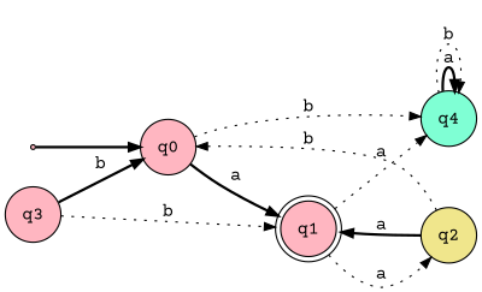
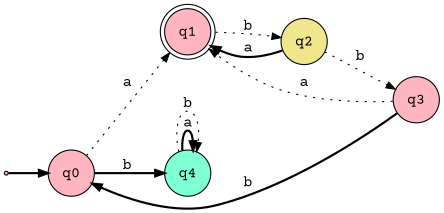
  digraph {
    fontname="Courier Prime"
    rankdir=LR
    ranksep=0.5
    node [fillcolor=lightpink fontname="Courier Prime" fontsize=14.0 shape=circle style=filled]
    edge [arrowsize=0.85 fontname="Courier Prime" style=dotted fontsize=14.0]
    Initial [shape=point]
    q0
    q1 [shape=doublecircle]
    q4 [fillcolor=aquamarine]
    q2 [fillcolor=khaki]
    q3
    Initial -> q0 [style=bold fontsize=""]
-   q0 -> q1 [label=" a " style=bold]
-   q0 -> q4 [label=" b "]
-   q1 -> q4 [label=" a "]
-   q1 -> q2 [label=" a "]
+   q0 -> q1 [label=" a "]
+   q0 -> q4 [label=" b " style=bold]
+   q1 -> q2 [label=" b "]
    q4 -> q4 [label=" a " style=bold]
    q4 -> q4 [label=" b "]
    q2 -> q1 [label=" a " style=bold]
-   q2 -> q0 [label=" b "]
+   q2 -> q3 [label=" b "]
    q3 -> q0 [label=" b " style=bold]
-   q3 -> q1 [label=" b "]
+   q3 -> q1 [label=" a "]
  }
